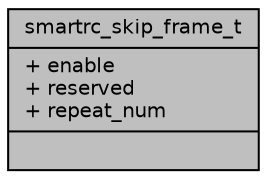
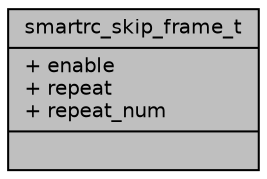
  digraph {
-   n1 [color=black fillcolor=grey75 fontcolor=black fontname=Helvetica fontsize=10 height=0.2 label="{smartrc_skip_frame_t\n|+ enable\l+ reserved\l+ repeat_num\l|}" shape=record style=filled width=0.4]
+   n1 [color=black fillcolor=grey75 fontcolor=black fontname=Helvetica fontsize=10 height=0.2 label="{smartrc_skip_frame_t\n|+ enable\l+ repeat\l+ repeat_num\l|}" shape=record style=filled width=0.4]
  }
